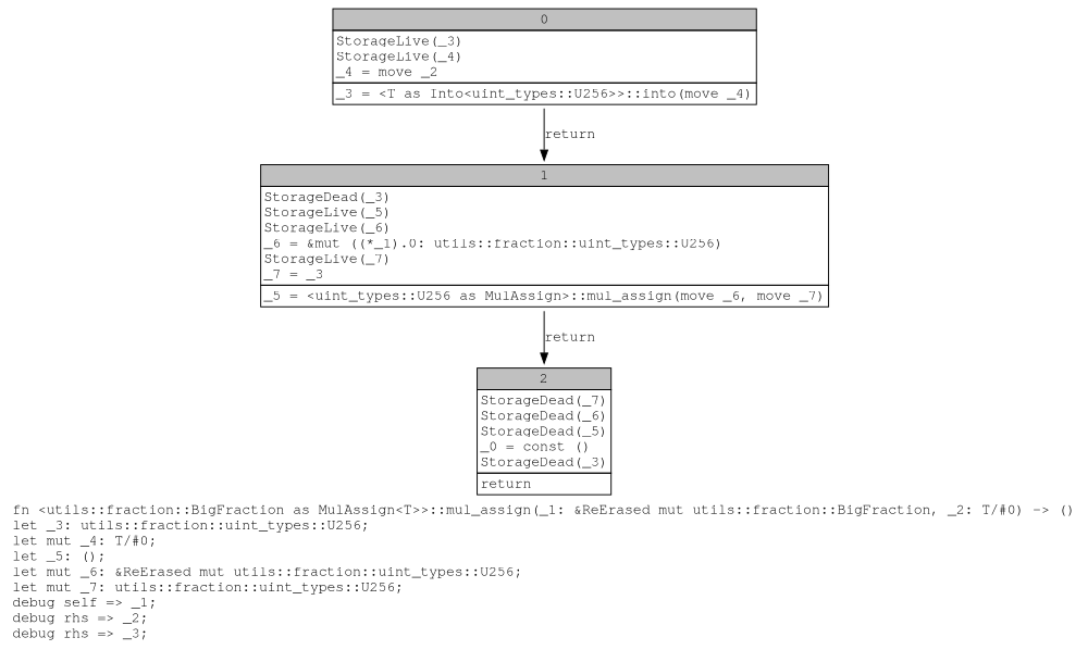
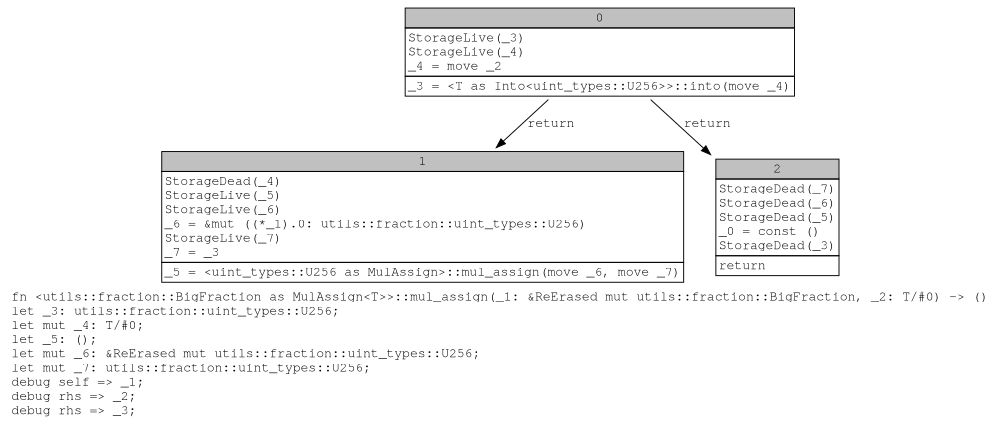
  digraph {
    fontname="Courier, monospace"
    label=<fn &lt;utils::fraction::BigFraction as MulAssign&lt;T&gt;&gt;::mul_assign(_1: &amp;ReErased mut utils::fraction::BigFraction, _2: T/#0) -&gt; ()<br align="left"/>let _3: utils::fraction::uint_types::U256;<br align="left"/>let mut _4: T/#0;<br align="left"/>let _5: ();<br align="left"/>let mut _6: &amp;ReErased mut utils::fraction::uint_types::U256;<br align="left"/>let mut _7: utils::fraction::uint_types::U256;<br align="left"/>debug self =&gt; _1;<br align="left"/>debug rhs =&gt; _2;<br align="left"/>debug rhs =&gt; _3;<br align="left"/>>
    node [fontname="Courier, monospace" shape=none]
    edge [fontname="Courier, monospace"]
    n1 [label=<<table border="0" cellborder="1" cellspacing="0"><tr><td bgcolor="gray" align="center" colspan="1">0</td></tr><tr><td align="left" balign="left">StorageLive(_3)<br/>StorageLive(_4)<br/>_4 = move _2<br/></td></tr><tr><td align="left">_3 = &lt;T as Into&lt;uint_types::U256&gt;&gt;::into(move _4)</td></tr></table>>]
-   n2 [label=<<table border="0" cellborder="1" cellspacing="0"><tr><td bgcolor="gray" align="center" colspan="1">1</td></tr><tr><td align="left" balign="left">StorageDead(_3)<br/>StorageLive(_5)<br/>StorageLive(_6)<br/>_6 = &amp;mut ((*_1).0: utils::fraction::uint_types::U256)<br/>StorageLive(_7)<br/>_7 = _3<br/></td></tr><tr><td align="left">_5 = &lt;uint_types::U256 as MulAssign&gt;::mul_assign(move _6, move _7)</td></tr></table>>]
+   n2 [label=<<table border="0" cellborder="1" cellspacing="0"><tr><td bgcolor="gray" align="center" colspan="1">1</td></tr><tr><td align="left" balign="left">StorageDead(_4)<br/>StorageLive(_5)<br/>StorageLive(_6)<br/>_6 = &amp;mut ((*_1).0: utils::fraction::uint_types::U256)<br/>StorageLive(_7)<br/>_7 = _3<br/></td></tr><tr><td align="left">_5 = &lt;uint_types::U256 as MulAssign&gt;::mul_assign(move _6, move _7)</td></tr></table>>]
    n3 [label=<<table border="0" cellborder="1" cellspacing="0"><tr><td bgcolor="gray" align="center" colspan="1">2</td></tr><tr><td align="left" balign="left">StorageDead(_7)<br/>StorageDead(_6)<br/>StorageDead(_5)<br/>_0 = const ()<br/>StorageDead(_3)<br/></td></tr><tr><td align="left">return</td></tr></table>>]
    n1 -> n2 [label=return]
-   n2 -> n3 [label=return]
+   n1 -> n3 [label=return]
  }
